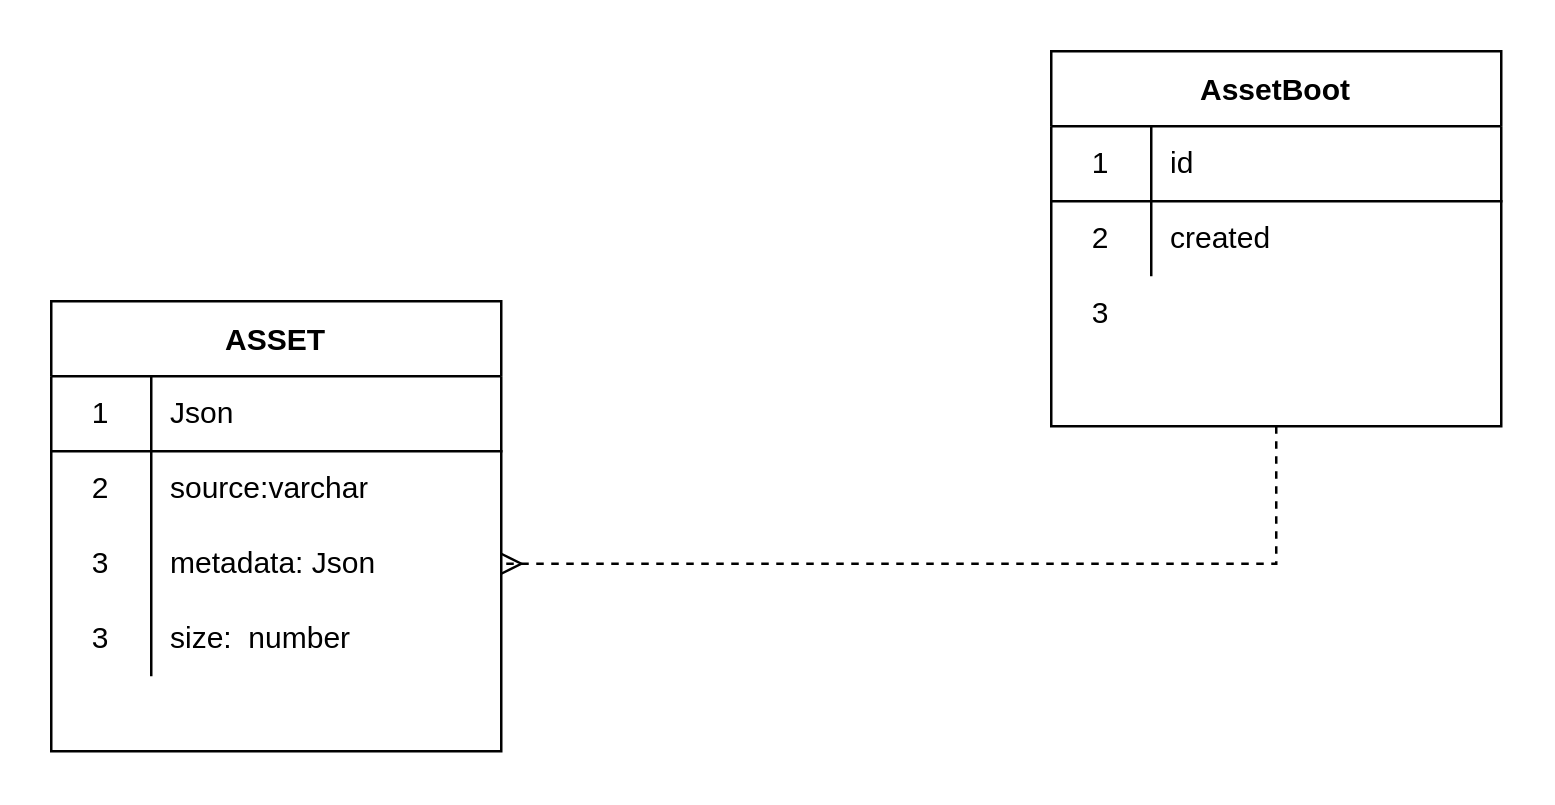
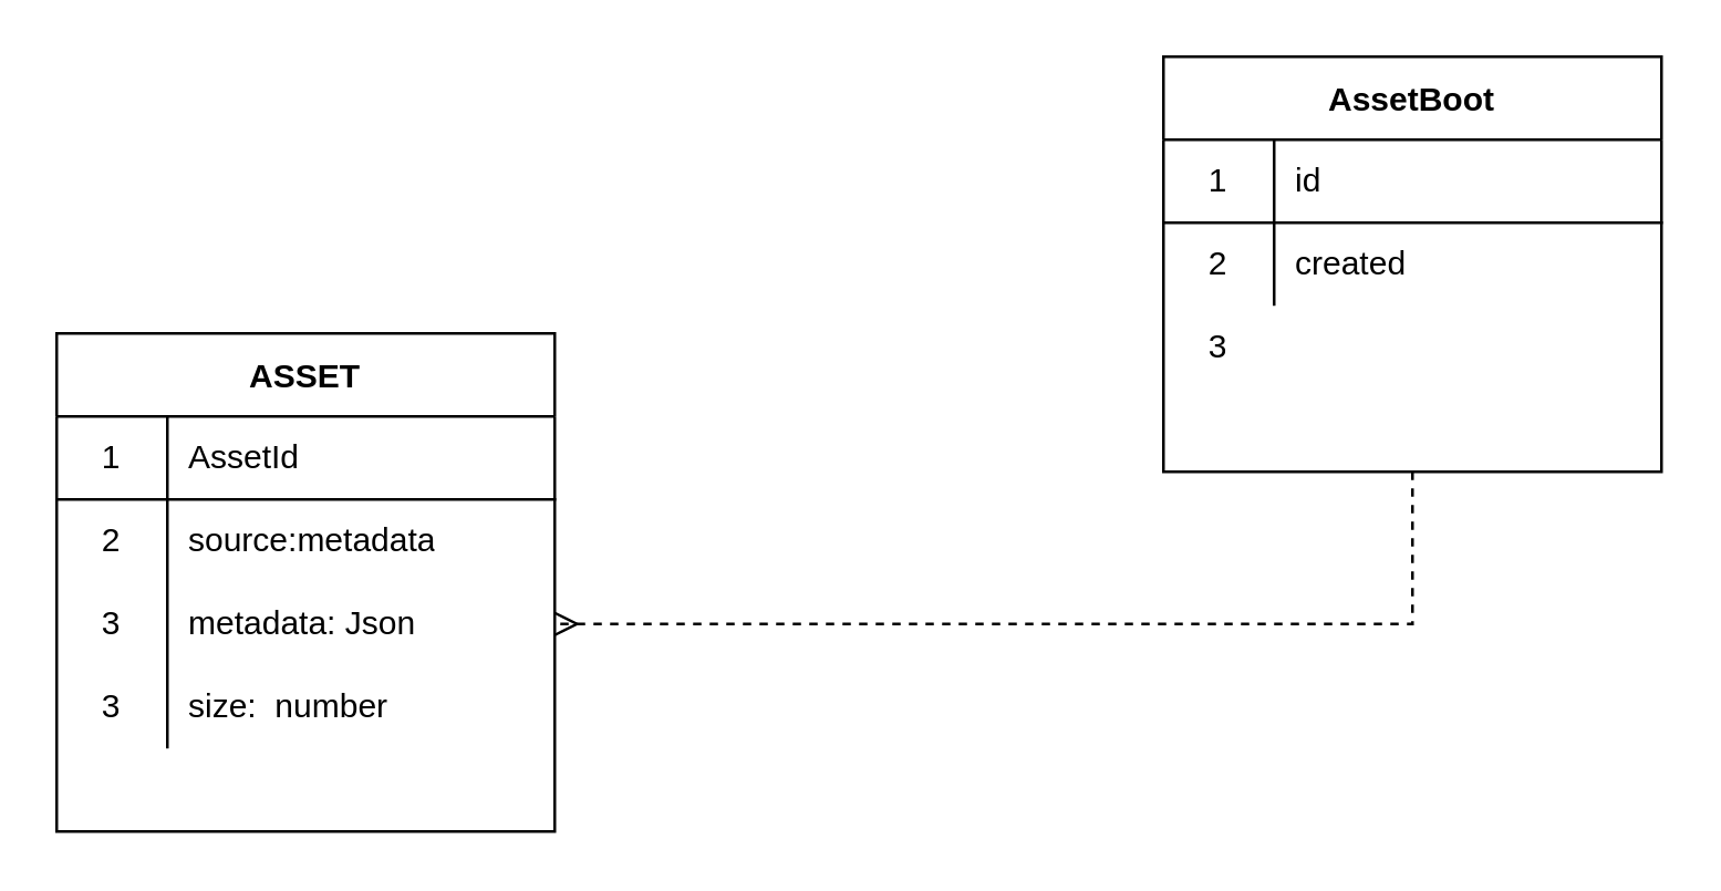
  <mxCell id="0" />
  <mxCell id="1" parent="0" />
  <mxCell id="2" value="ASSET" style="shape=table;startSize=30;container=1;collapsible=0;childLayout=tableLayout;fixedRows=1;rowLines=0;fontStyle=1;align=center;" parent="1" vertex="1"><mxGeometry y="120" width="180" height="180" as="geometry" x="20" /></mxCell>
  <mxCell id="3" value="" style="shape=partialRectangle;html=1;whiteSpace=wrap;collapsible=0;dropTarget=0;pointerEvents=0;fillColor=none;top=0;left=0;bottom=1;right=0;points=[[0,0.5],[1,0.5]];portConstraint=eastwest;" parent="2" vertex="1"><mxGeometry y="30" width="180" height="30" as="geometry" /></mxCell>
  <mxCell id="4" value="1" style="shape=partialRectangle;html=1;whiteSpace=wrap;connectable=0;fillColor=none;top=0;left=0;bottom=0;right=0;overflow=hidden;" parent="3" vertex="1"><mxGeometry width="40" height="30" as="geometry" /></mxCell>
- <mxCell id="5" value="Json" style="shape=partialRectangle;html=1;whiteSpace=wrap;connectable=0;fillColor=none;top=0;left=0;bottom=0;right=0;align=left;spacingLeft=6;overflow=hidden;" parent="3" vertex="1"><mxGeometry x="40" width="140" height="30" as="geometry" /></mxCell>
+ <mxCell id="5" value="AssetId" style="shape=partialRectangle;html=1;whiteSpace=wrap;connectable=0;fillColor=none;top=0;left=0;bottom=0;right=0;align=left;spacingLeft=6;overflow=hidden;" parent="3" vertex="1"><mxGeometry x="40" width="140" height="30" as="geometry" /></mxCell>
  <mxCell id="6" value="" style="shape=partialRectangle;html=1;whiteSpace=wrap;collapsible=0;dropTarget=0;pointerEvents=0;fillColor=none;top=0;left=0;bottom=0;right=0;points=[[0,0.5],[1,0.5]];portConstraint=eastwest;" parent="2" vertex="1"><mxGeometry y="60" width="180" height="30" as="geometry" /></mxCell>
  <mxCell id="7" value="2" style="shape=partialRectangle;html=1;whiteSpace=wrap;connectable=0;fillColor=none;top=0;left=0;bottom=0;right=0;overflow=hidden;" parent="6" vertex="1"><mxGeometry width="40" height="30" as="geometry" /></mxCell>
- <mxCell id="8" value="source:varchar" style="shape=partialRectangle;html=1;whiteSpace=wrap;connectable=0;fillColor=none;top=0;left=0;bottom=0;right=0;align=left;spacingLeft=6;overflow=hidden;" parent="6" vertex="1"><mxGeometry x="40" width="140" height="30" as="geometry" /></mxCell>
+ <mxCell id="8" value="source:metadata" style="shape=partialRectangle;html=1;whiteSpace=wrap;connectable=0;fillColor=none;top=0;left=0;bottom=0;right=0;align=left;spacingLeft=6;overflow=hidden;" parent="6" vertex="1"><mxGeometry x="40" width="140" height="30" as="geometry" /></mxCell>
  <mxCell id="9" value="" style="shape=partialRectangle;html=1;whiteSpace=wrap;collapsible=0;dropTarget=0;pointerEvents=0;fillColor=none;top=0;left=0;bottom=0;right=0;points=[[0,0.5],[1,0.5]];portConstraint=eastwest;" parent="2" vertex="1"><mxGeometry y="90" width="180" height="30" as="geometry" /></mxCell>
  <mxCell id="10" value="3" style="shape=partialRectangle;html=1;whiteSpace=wrap;connectable=0;fillColor=none;top=0;left=0;bottom=0;right=0;overflow=hidden;" parent="9" vertex="1"><mxGeometry width="40" height="30" as="geometry" /></mxCell>
  <mxCell id="11" value="metadata: Json" style="shape=partialRectangle;html=1;whiteSpace=wrap;connectable=0;fillColor=none;top=0;left=0;bottom=0;right=0;align=left;spacingLeft=6;overflow=hidden;" parent="9" vertex="1"><mxGeometry x="40" width="140" height="30" as="geometry" /></mxCell>
  <mxCell id="12" value="" style="shape=partialRectangle;html=1;whiteSpace=wrap;collapsible=0;dropTarget=0;pointerEvents=0;fillColor=none;top=0;left=0;bottom=0;right=0;points=[[0,0.5],[1,0.5]];portConstraint=eastwest;" parent="2" vertex="1"><mxGeometry y="120" width="180" height="30" as="geometry" /></mxCell>
  <mxCell id="13" value="3" style="shape=partialRectangle;html=1;whiteSpace=wrap;connectable=0;fillColor=none;top=0;left=0;bottom=0;right=0;overflow=hidden;" parent="12" vertex="1"><mxGeometry width="40" height="30" as="geometry" /></mxCell>
  <mxCell id="14" value="size:&amp;nbsp; number" style="shape=partialRectangle;html=1;whiteSpace=wrap;connectable=0;fillColor=none;top=0;left=0;bottom=0;right=0;align=left;spacingLeft=6;overflow=hidden;" parent="12" vertex="1"><mxGeometry x="40" width="140" height="30" as="geometry" /></mxCell>
  <mxCell id="15" style="edgeStyle=orthogonalEdgeStyle;rounded=0;orthogonalLoop=1;jettySize=auto;html=1;endArrow=ERmany;endFill=0;dashed=1;" parent="1" source="16" target="9" edge="1"><mxGeometry relative="1" as="geometry" /></mxCell>
  <mxCell id="16" value="AssetBoot" style="shape=table;startSize=30;container=1;collapsible=0;childLayout=tableLayout;fixedRows=1;rowLines=0;fontStyle=1;align=center;" parent="1" vertex="1"><mxGeometry x="420" y="20" width="180" height="150" as="geometry" /></mxCell>
  <mxCell id="17" value="" style="shape=partialRectangle;html=1;whiteSpace=wrap;collapsible=0;dropTarget=0;pointerEvents=0;fillColor=none;top=0;left=0;bottom=1;right=0;points=[[0,0.5],[1,0.5]];portConstraint=eastwest;" parent="16" vertex="1"><mxGeometry y="30" width="180" height="30" as="geometry" /></mxCell>
  <mxCell id="18" value="1" style="shape=partialRectangle;html=1;whiteSpace=wrap;connectable=0;fillColor=none;top=0;left=0;bottom=0;right=0;overflow=hidden;" parent="17" vertex="1"><mxGeometry width="40" height="30" as="geometry" /></mxCell>
  <mxCell id="19" value="id" style="shape=partialRectangle;html=1;whiteSpace=wrap;connectable=0;fillColor=none;top=0;left=0;bottom=0;right=0;align=left;spacingLeft=6;overflow=hidden;" parent="17" vertex="1"><mxGeometry x="40" width="140" height="30" as="geometry" /></mxCell>
  <mxCell id="20" value="" style="shape=partialRectangle;html=1;whiteSpace=wrap;collapsible=0;dropTarget=0;pointerEvents=0;fillColor=none;top=0;left=0;bottom=0;right=0;points=[[0,0.5],[1,0.5]];portConstraint=eastwest;" parent="16" vertex="1"><mxGeometry y="60" width="180" height="30" as="geometry" /></mxCell>
  <mxCell id="21" value="2" style="shape=partialRectangle;html=1;whiteSpace=wrap;connectable=0;fillColor=none;top=0;left=0;bottom=0;right=0;overflow=hidden;" parent="20" vertex="1"><mxGeometry width="40" height="30" as="geometry" /></mxCell>
  <mxCell id="22" value="created" style="shape=partialRectangle;html=1;whiteSpace=wrap;connectable=0;fillColor=none;top=0;left=0;bottom=0;right=0;align=left;spacingLeft=6;overflow=hidden;" parent="20" vertex="1"><mxGeometry x="40" width="140" height="30" as="geometry" /></mxCell>
  <mxCell id="23" value="" style="shape=partialRectangle;html=1;whiteSpace=wrap;collapsible=0;dropTarget=0;pointerEvents=0;fillColor=none;top=0;left=0;bottom=0;right=0;points=[[0,0.5],[1,0.5]];portConstraint=eastwest;" parent="16" vertex="1"><mxGeometry y="90" width="180" height="30" as="geometry" /></mxCell>
  <mxCell id="24" value="3" style="shape=partialRectangle;html=1;whiteSpace=wrap;connectable=0;fillColor=none;top=0;left=0;bottom=0;right=0;overflow=hidden;" parent="23" vertex="1"><mxGeometry width="40" height="30" as="geometry" /></mxCell>
